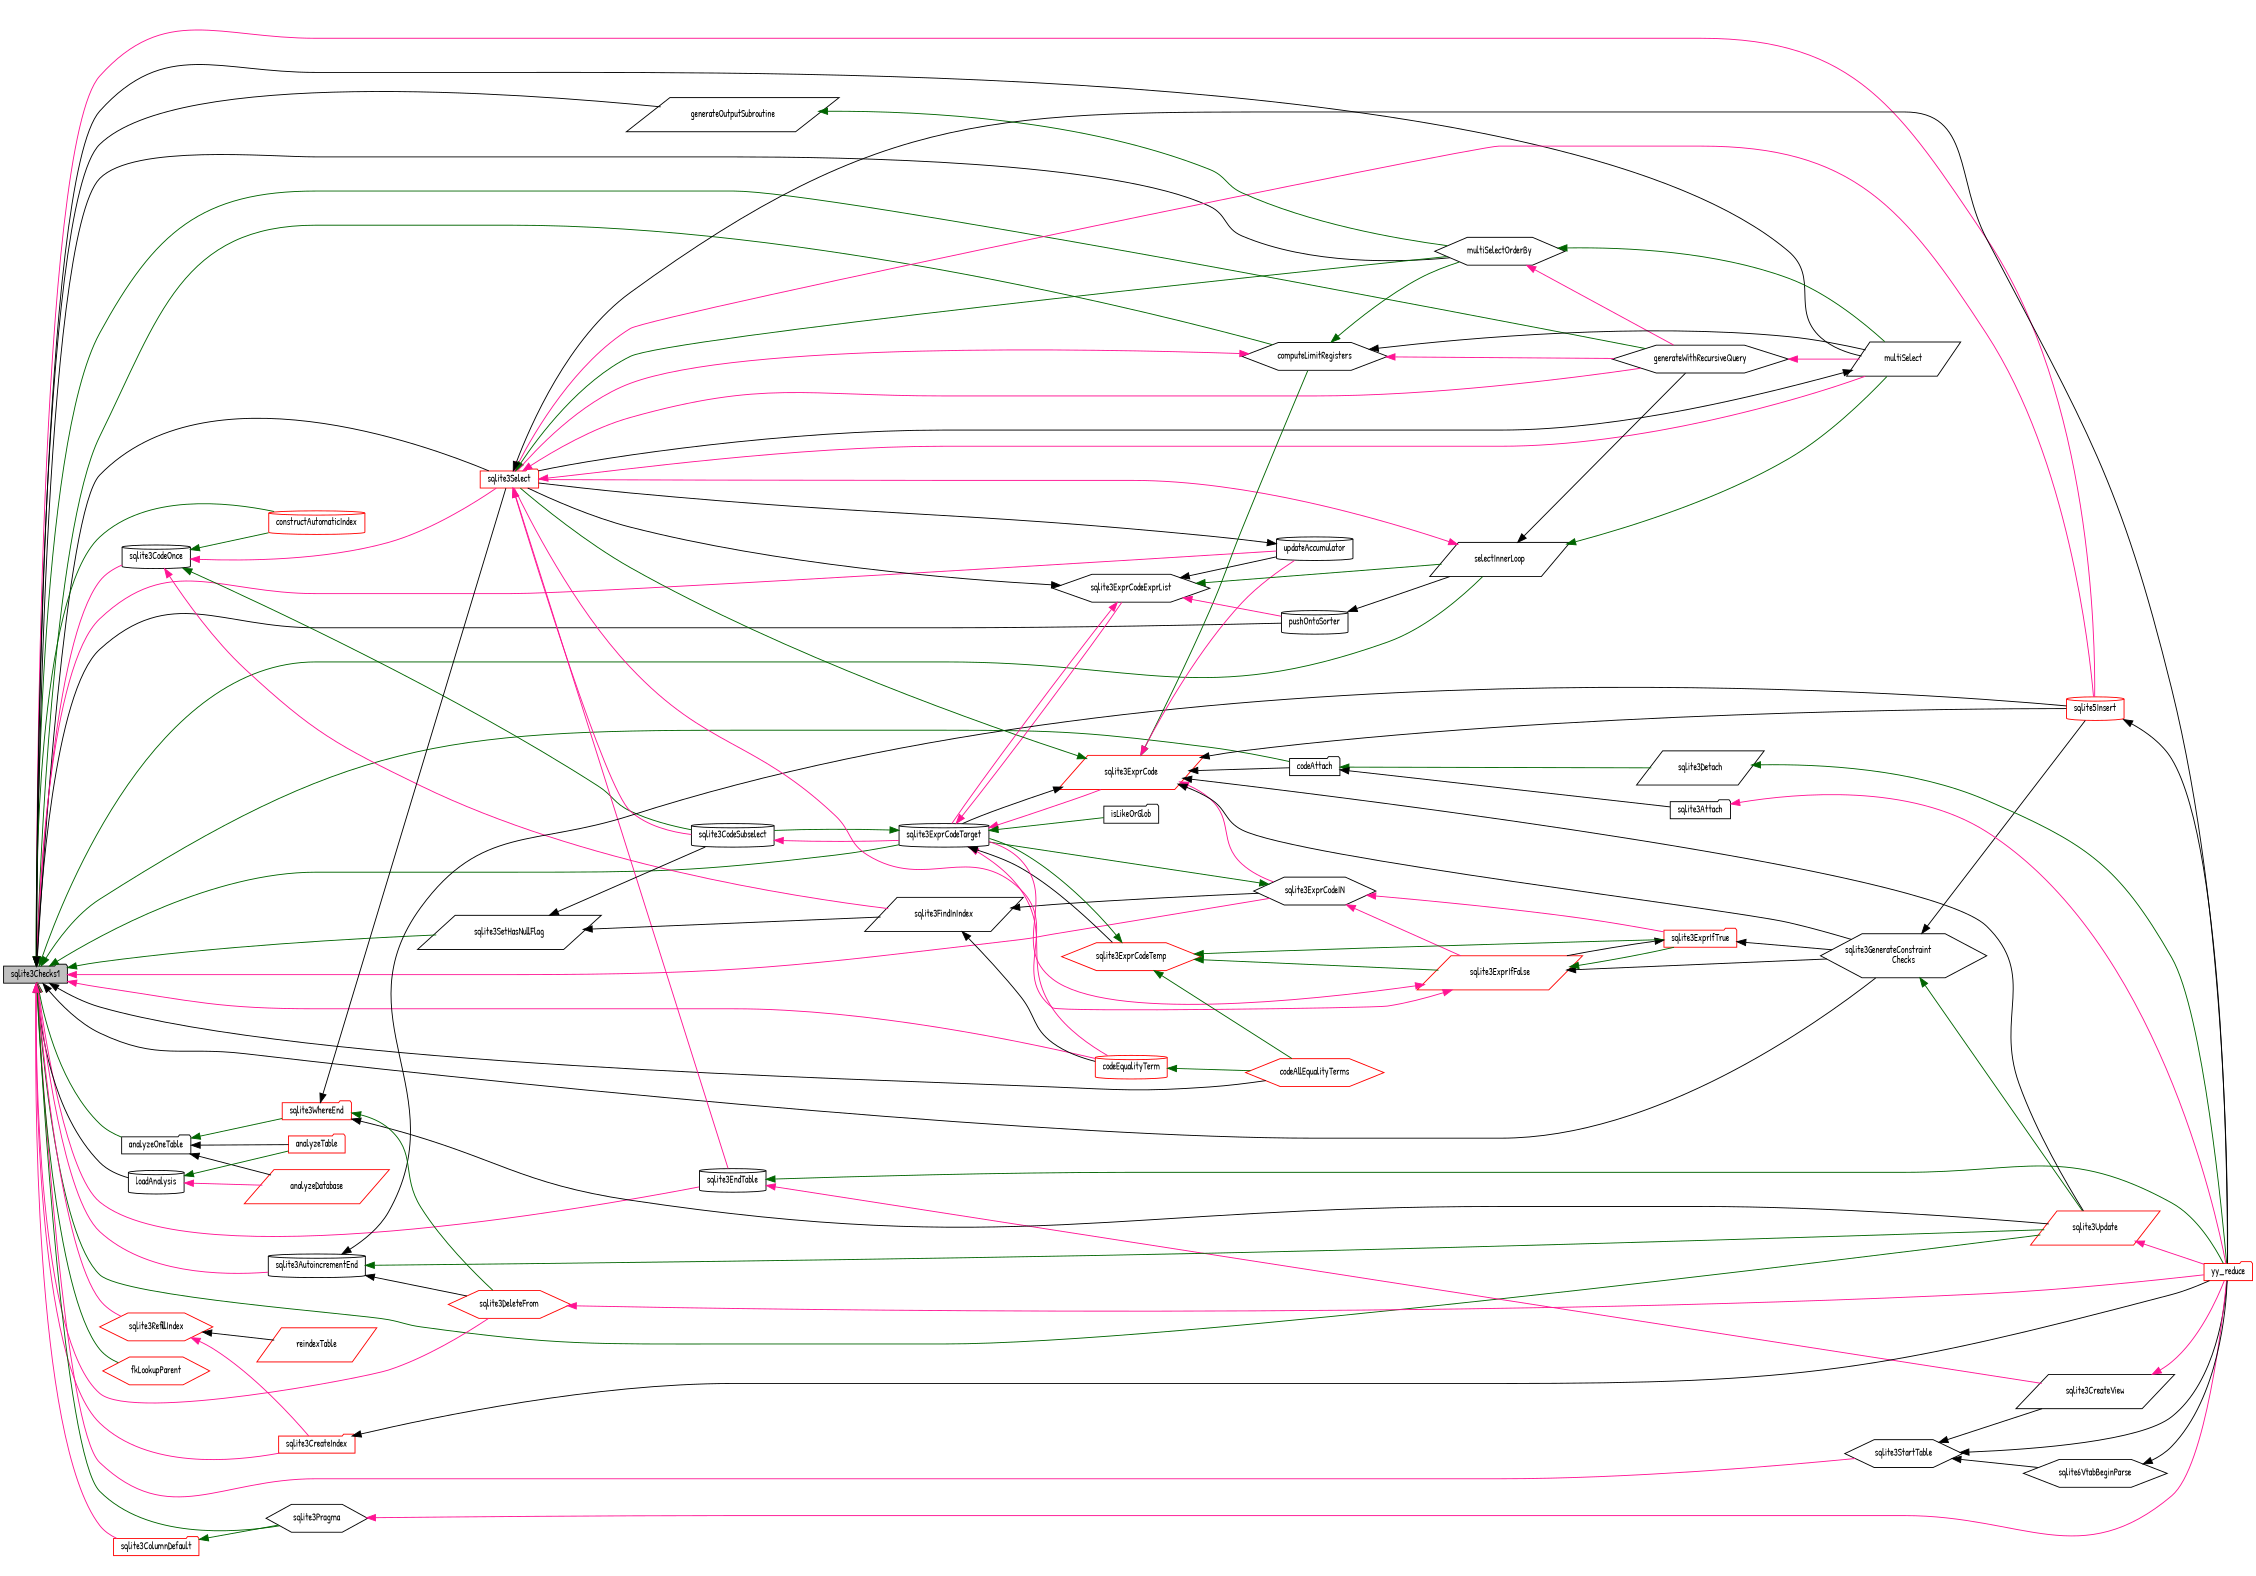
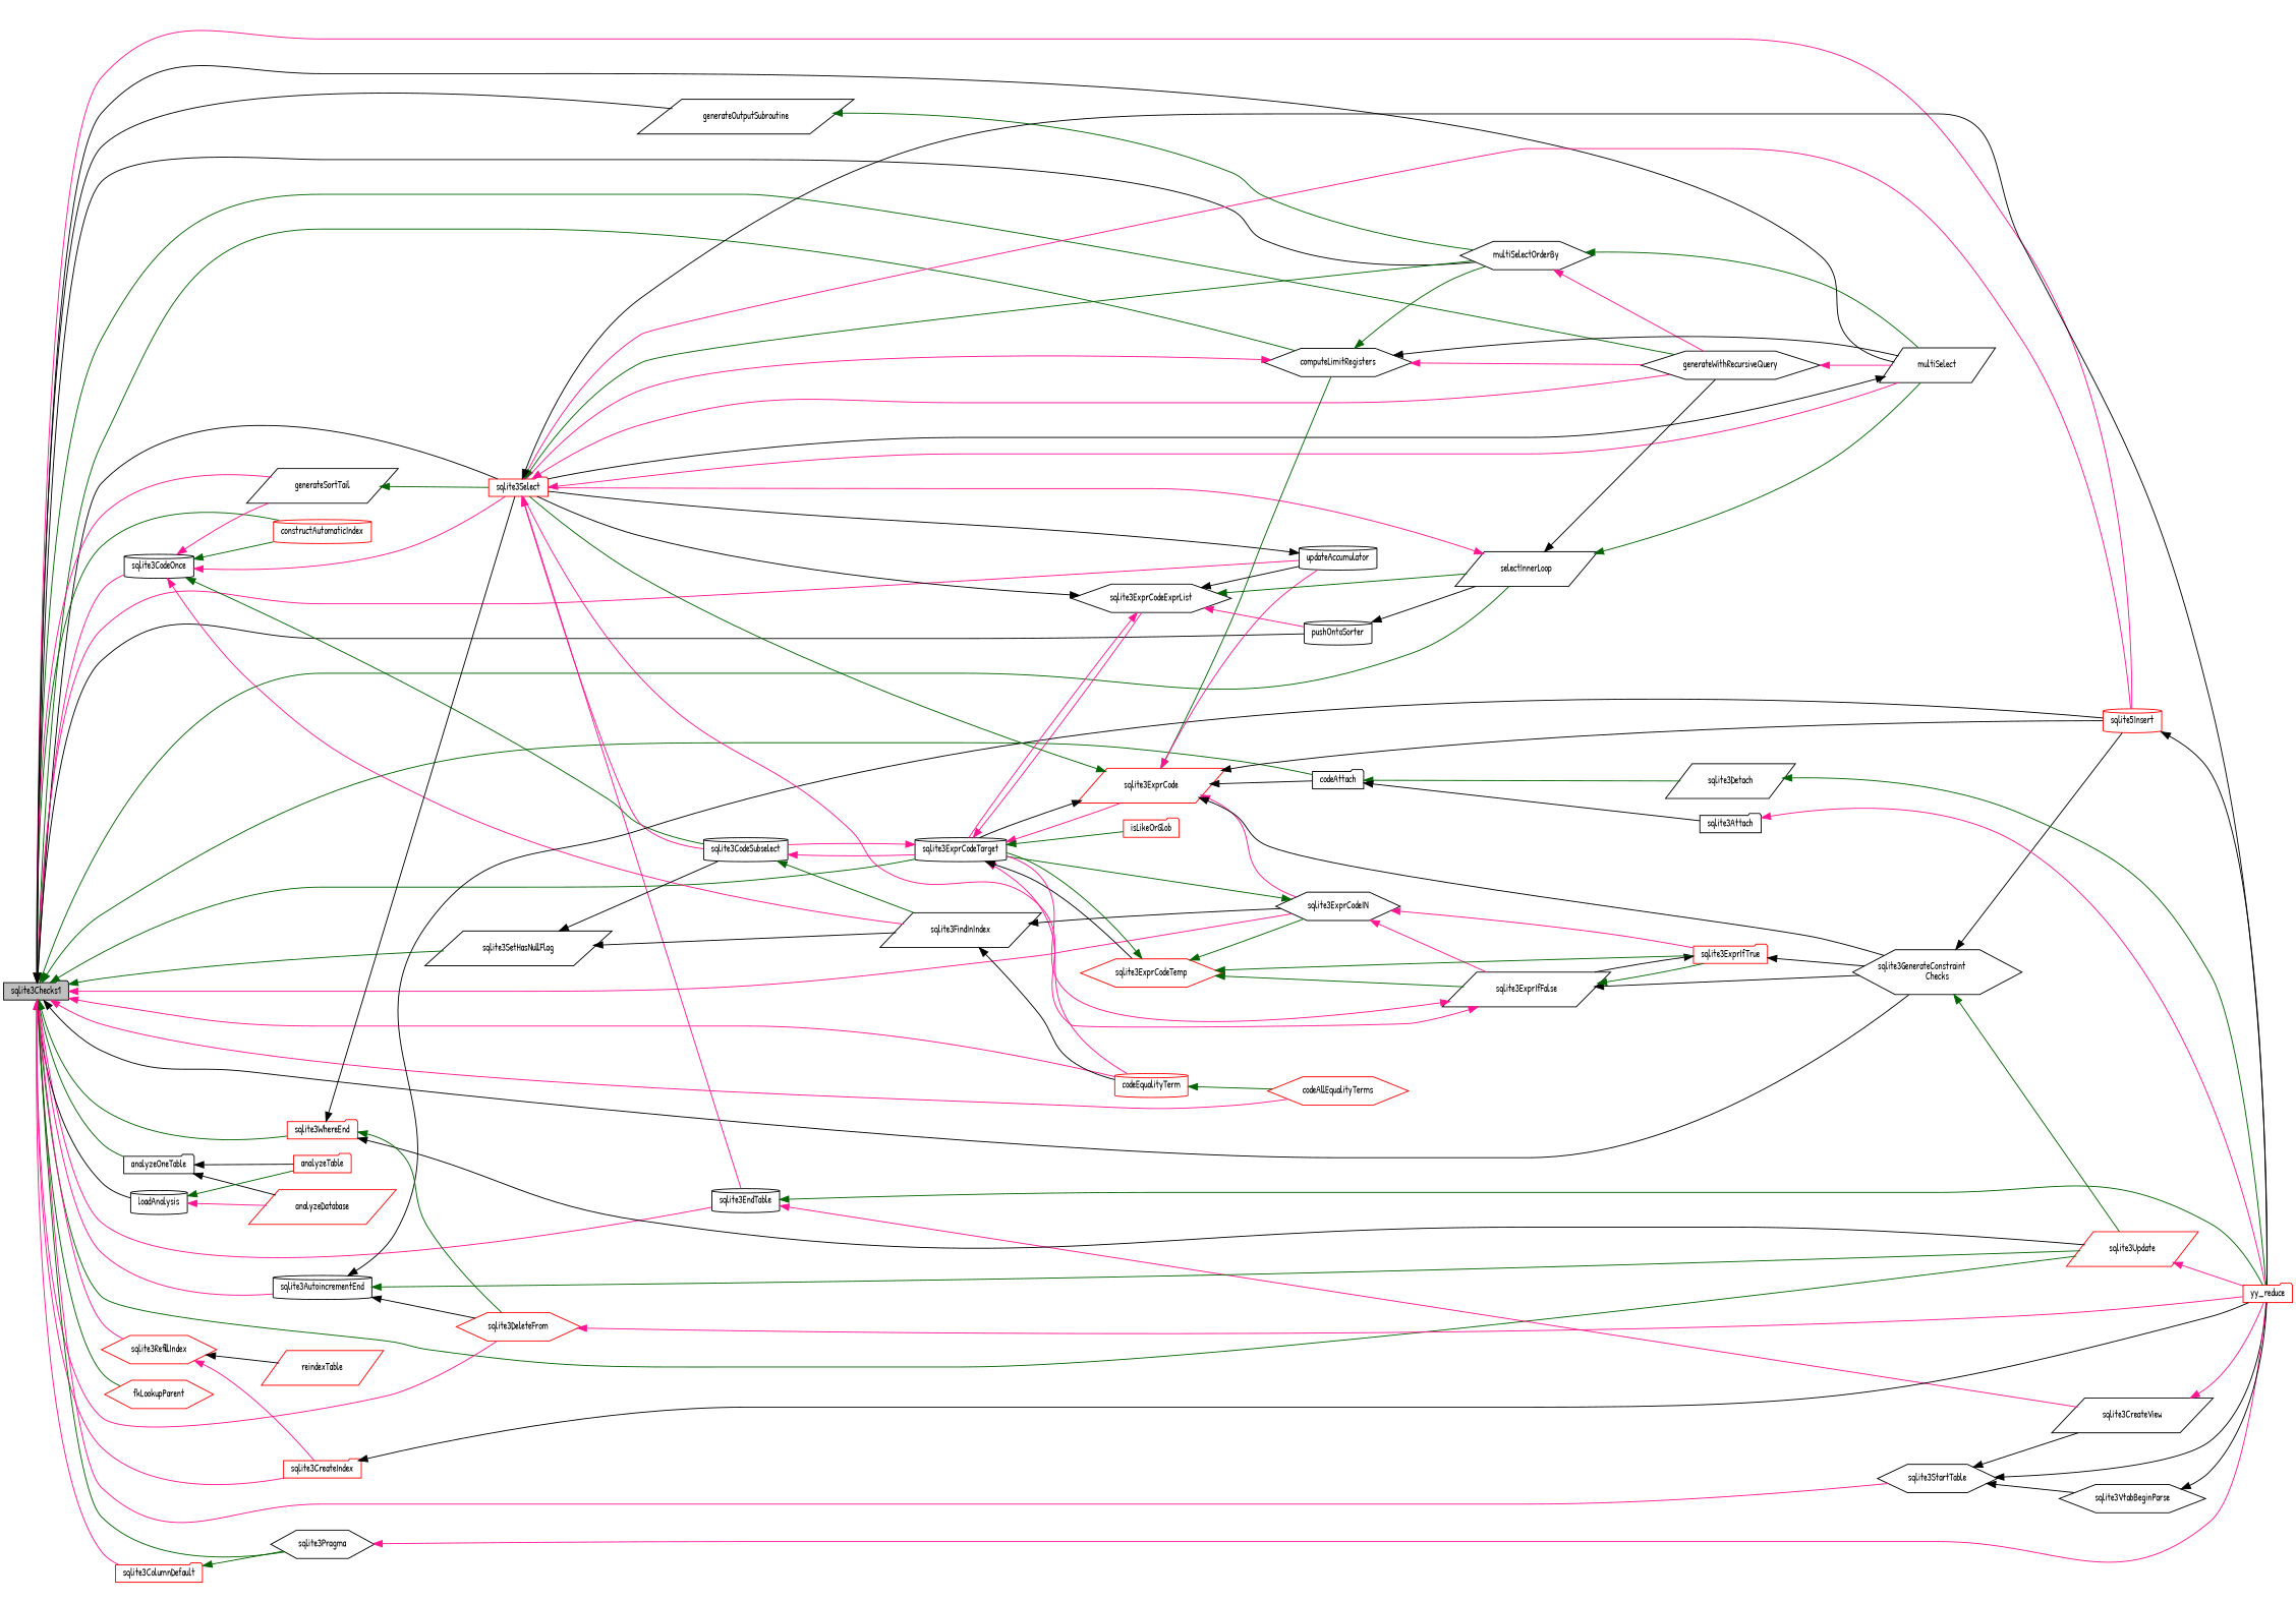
  digraph {
    fontname="Patrick Hand"
    rankdir=LR
    node [color=black fillcolor=white fontname="Patrick Hand" fontsize=10 shape=hexagon style=filled]
    edge [color=deeppink dir=back fontname="Patrick Hand" fontsize=10 labelfontname=FreeSans labelfontsize=10 style=solid]
    n1 [fillcolor=grey75 fontcolor=black height=0.2 label=sqlite3Checks1 shape=folder width=0.4]
    n2 [height=0.2 label=sqlite3CodeOnce shape=cylinder width=0.4]
    n3 [height=0.2 label=sqlite3ExprCodeIN width=0.4]
    n4 [height=0.2 label=sqlite3ExprCodeTarget shape=cylinder width=0.4]
    n5 [height=0.2 label="sqlite3GenerateConstraint\lChecks" width=0.4]
    n6 [color=red height=0.2 label=sqlite5Insert shape=cylinder width=0.4]
    n7 [color=red height=0.2 label=sqlite3Update shape=parallelogram width=0.4]
    n8 [color=red height=0.2 label=sqlite3Select shape=folder width=0.4]
    n9 [height=0.2 label=sqlite3EndTable shape=cylinder width=0.4]
    n10 [height=0.2 label=generateWithRecursiveQuery width=0.4]
    n11 [height=0.2 label=multiSelect shape=parallelogram width=0.4]
    n12 [height=0.2 label=multiSelectOrderBy width=0.4]
    n13 [height=0.2 label=codeAttach shape=folder width=0.4]
    n14 [height=0.2 label=computeLimitRegisters width=0.4]
    n15 [height=0.2 label=updateAccumulator shape=cylinder width=0.4]
    n16 [height=0.2 label=pushOntoSorter shape=cylinder width=0.4]
    n17 [height=0.2 label=selectInnerLoop shape=parallelogram width=0.4]
    n18 [color=red height=0.2 label=codeEqualityTerm shape=cylinder width=0.4]
    n19 [color=red height=0.2 label=codeAllEqualityTerms width=0.4]
+   n20 [height=0.2 label=generateSortTail shape=parallelogram width=0.4]
    n21 [color=red height=0.2 label=constructAutomaticIndex shape=cylinder width=0.4]
    n22 [height=0.2 label=sqlite3SetHasNullFlag shape=parallelogram width=0.4]
    n23 [height=0.2 label=analyzeOneTable shape=folder width=0.4]
    n24 [height=0.2 label=loadAnalysis shape=cylinder width=0.4]
    n25 [height=0.2 label=sqlite3StartTable width=0.4]
    n26 [color=red height=0.2 label=sqlite3RefillIndex width=0.4]
    n27 [color=red height=0.2 label=sqlite3CreateIndex shape=folder width=0.4]
    n28 [color=red height=0.2 label=sqlite3DeleteFrom width=0.4]
    n29 [color=red height=0.2 label=fkLookupParent width=0.4]
    n30 [height=0.2 label=sqlite3AutoincrementEnd shape=cylinder width=0.4]
    n31 [height=0.2 label=sqlite3Pragma width=0.4]
    n32 [height=0.2 label=generateOutputSubroutine shape=parallelogram width=0.4]
    n33 [color=red height=0.2 label=sqlite3ColumnDefault shape=folder width=0.4]
    n34 [color=red height=0.2 label=sqlite3WhereEnd shape=folder width=0.4]
    n35 [height=0.2 label=sqlite3FindInIndex shape=parallelogram width=0.4]
    n36 [height=0.2 label=sqlite3CodeSubselect shape=cylinder width=0.4]
    n37 [color=red height=0.2 label=sqlite3ExprIfTrue shape=folder width=0.4]
-   n38 [color=red height=0.2 label=sqlite3ExprIfFalse shape=parallelogram width=0.4]
+   n38 [height=0.2 label=sqlite3ExprIfFalse shape=parallelogram width=0.4]
    n39 [color=red height=0.2 label=sqlite3ExprCodeTemp width=0.4]
    n40 [color=red height=0.2 label=sqlite3ExprCode shape=parallelogram width=0.4]
    n41 [height=0.2 label=sqlite3ExprCodeExprList width=0.4]
-   n42 [height=0.2 label=isLikeOrGlob shape=folder width=0.4]
+   n42 [color=red height=0.2 label=isLikeOrGlob shape=folder width=0.4]
    n43 [color=red height=0.2 label=yy_reduce shape=folder width=0.4]
    n44 [height=0.2 label=sqlite3CreateView shape=parallelogram width=0.4]
    n45 [height=0.2 label=sqlite3Detach shape=parallelogram width=0.4]
    n46 [height=0.2 label=sqlite3Attach shape=folder width=0.4]
    n47 [color=red height=0.2 label=analyzeDatabase shape=parallelogram width=0.4]
    n48 [color=red height=0.2 label=analyzeTable shape=folder width=0.4]
-   n49 [height=0.2 label=sqlite6VtabBeginParse width=0.4]
+   n49 [height=0.2 label=sqlite3VtabBeginParse width=0.4]
    n50 [color=red height=0.2 label=reindexTable shape=parallelogram width=0.4]
    n1 -> n2
    n1 -> n3
    n1 -> n4 [color=darkgreen]
    n1 -> n5 [color=black]
    n1 -> n6
    n1 -> n7 [color=darkgreen]
    n1 -> n8 [color=black]
    n1 -> n9
    n1 -> n10 [color=darkgreen]
    n1 -> n11 [color=black]
    n1 -> n12 [color=black]
    n1 -> n13 [color=darkgreen]
    n1 -> n14 [color=darkgreen]
    n1 -> n15
    n1 -> n16 [color=black]
    n1 -> n17 [color=darkgreen]
    n1 -> n18
-   n1 -> n19 [color=black]
+   n1 -> n19
+   n1 -> n20
    n1 -> n21 [color=darkgreen]
    n1 -> n22 [color=darkgreen]
    n1 -> n23 [color=darkgreen]
    n1 -> n24 [color=black]
    n1 -> n25
    n1 -> n26
    n1 -> n27
    n1 -> n28
    n1 -> n29 [color=darkgreen]
    n1 -> n30
    n1 -> n31 [color=darkgreen]
    n1 -> n32 [color=black]
    n1 -> n33
-   n23 -> n34 [color=darkgreen]
+   n1 -> n34 [color=darkgreen]
    n2 -> n8
+   n2 -> n20
    n2 -> n21 [color=darkgreen]
    n2 -> n35
    n2 -> n36 [color=darkgreen]
    n3 -> n4 [color=darkgreen]
    n3 -> n37
    n3 -> n38
    n4 -> n18
-   n4 -> n36 [color=darkgreen]
+   n4 -> n36
    n4 -> n39 [color=black]
    n4 -> n40
    n4 -> n41
    n4 -> n42 [color=darkgreen]
    n5 -> n6 [color=black]
    n5 -> n7 [color=darkgreen]
    n6 -> n43 [color=black]
    n7 -> n43
    n8 -> n6
    n8 -> n9
    n8 -> n10
    n8 -> n11
    n8 -> n12 [color=darkgreen]
    n8 -> n36
    n8 -> n43 [color=black]
    n9 -> n43 [color=darkgreen]
    n9 -> n44
    n10 -> n11
    n11 -> n8 [color=black]
    n12 -> n10
    n12 -> n11 [color=darkgreen]
    n13 -> n45 [color=darkgreen]
    n13 -> n46 [color=black]
    n14 -> n8
    n14 -> n10
    n14 -> n11 [color=black]
    n14 -> n12 [color=darkgreen]
    n15 -> n8 [color=black]
    n16 -> n17 [color=black]
    n17 -> n8
    n17 -> n10 [color=black]
    n17 -> n11 [color=darkgreen]
    n18 -> n19 [color=darkgreen]
+   n20 -> n8 [color=darkgreen]
    n22 -> n35 [color=black]
    n22 -> n36 [color=black]
    n23 -> n47 [color=black]
    n23 -> n48 [color=black]
    n24 -> n47
    n24 -> n48 [color=darkgreen]
    n25 -> n43 [color=black]
    n25 -> n44 [color=black]
    n25 -> n49 [color=black]
    n26 -> n27
    n26 -> n50 [color=black]
    n27 -> n43 [color=black]
    n28 -> n43
    n30 -> n6 [color=black]
    n30 -> n7 [color=darkgreen]
    n30 -> n28 [color=black]
    n31 -> n43
    n32 -> n12 [color=darkgreen]
    n33 -> n31 [color=darkgreen]
    n34 -> n7 [color=black]
    n34 -> n8 [color=black]
    n34 -> n28 [color=darkgreen]
    n35 -> n3 [color=black]
    n35 -> n18 [color=black]
    n36 -> n4
+   n36 -> n35 [color=darkgreen]
    n37 -> n5 [color=black]
    n37 -> n38 [color=black]
    n38 -> n4
    n38 -> n5 [color=black]
    n38 -> n8
    n38 -> n37 [color=darkgreen]
-   n39 -> n19 [color=darkgreen]
+   n39 -> n3 [color=darkgreen]
    n39 -> n4 [color=darkgreen]
    n39 -> n37 [color=darkgreen]
    n39 -> n38 [color=darkgreen]
    n40 -> n3
    n40 -> n4 [color=black]
    n40 -> n5 [color=black]
    n40 -> n6 [color=black]
-   n40 -> n7 [color=black]
    n40 -> n8 [color=darkgreen]
    n40 -> n13 [color=black]
    n40 -> n14 [color=darkgreen]
    n40 -> n15
    n41 -> n4
    n41 -> n8 [color=black]
    n41 -> n15 [color=black]
    n41 -> n16
    n41 -> n17 [color=darkgreen]
    n44 -> n43
    n45 -> n43 [color=darkgreen]
    n46 -> n43
    n49 -> n43 [color=black]
  }
